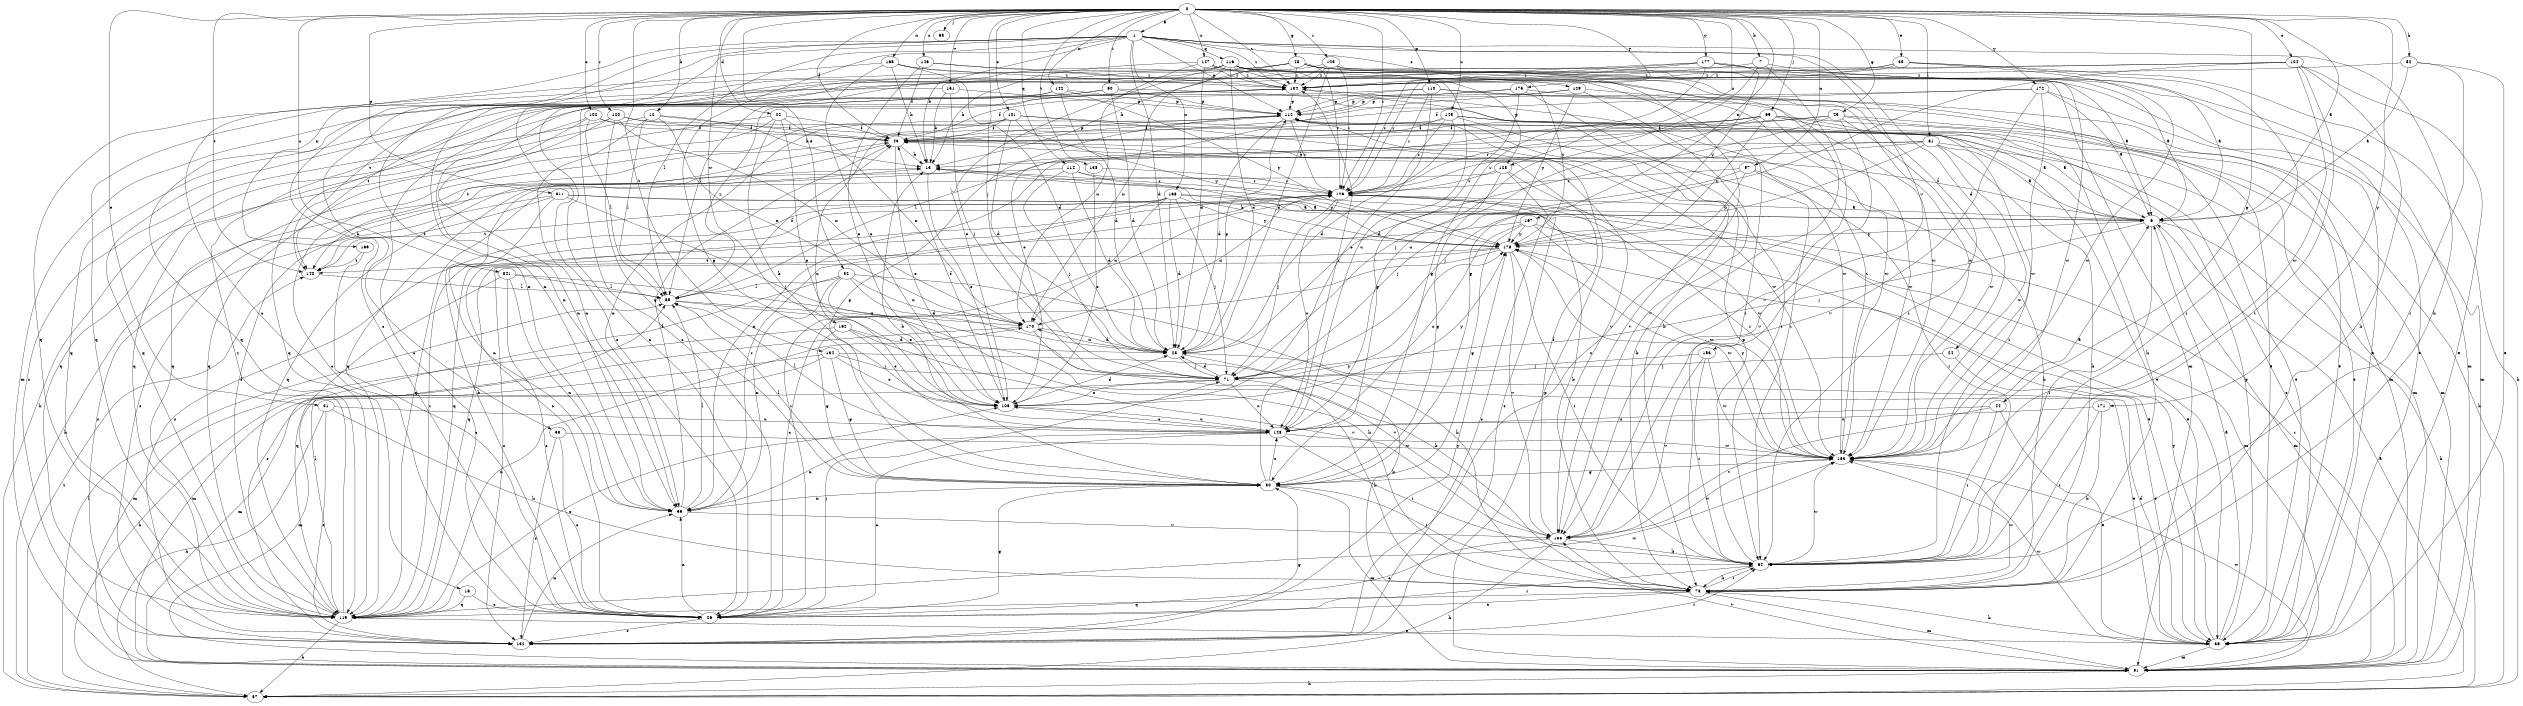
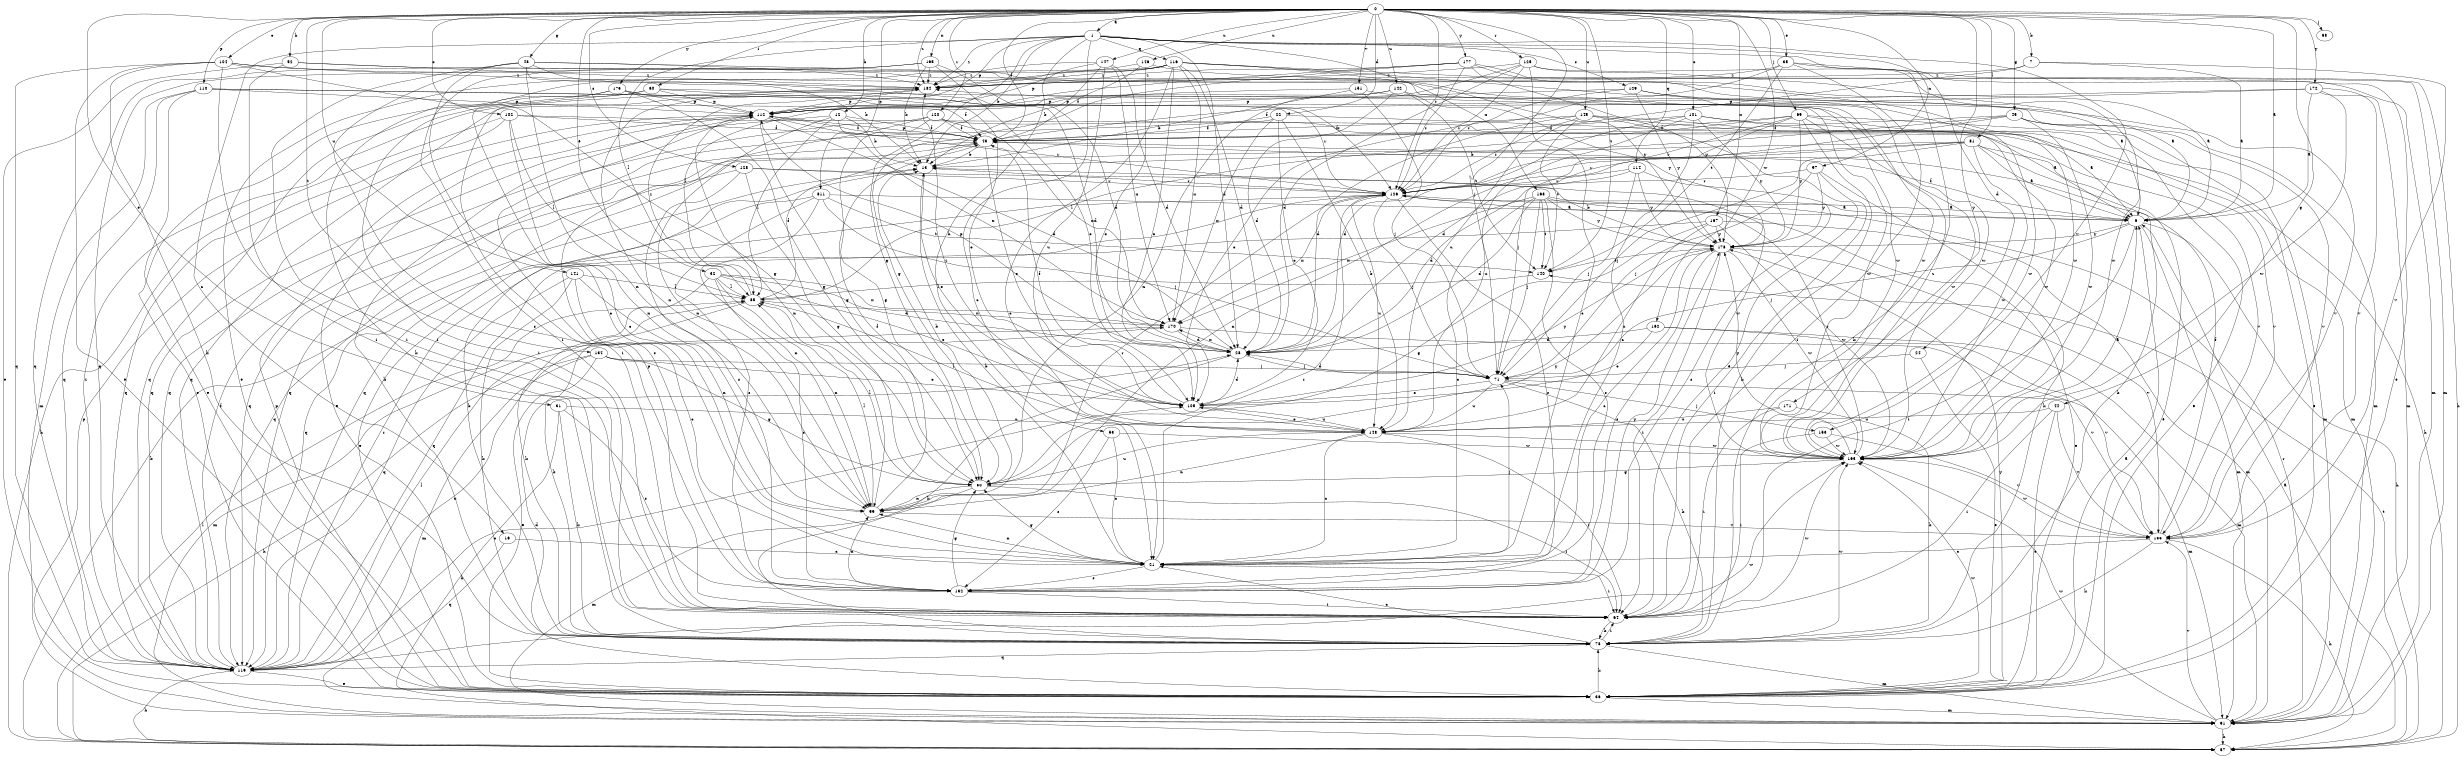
  strict digraph {
    0
    1
    6
    7
    12
    22
    31
    32
    35
    43
    44
    45
    48
    52
    60
    68
    69
    71
    81
    97
    101
    102
    104
    110
    n25 [label=811]
    114
    120
    125
    126
    128
    134
-   138
    140
-   141 [label=841]
+   141
    142
    145
    146
    147
    151
    162
    165
    167
    171
    172
    175
    177
    184
    13
    16
-   21 [label=26]
+   21
    24
    28
    50
    53
    78
    85
    112
    116
    129
    153
    168
-   169
    57
    64
    91
    178
    148
    155
    99
    119
    170
    105
    132
    163
    36
    0 -> 1 [label=a]
    0 -> 6 [label=a]
    0 -> 7 [label=b]
    0 -> 12 [label=b]
    0 -> 22 [label=d]
    0 -> 31 [label=e]
    0 -> 32 [label=e]
    0 -> 35 [label=e]
    0 -> 43 [label=f]
    0 -> 44 [label=g]
    0 -> 45 [label=g]
    0 -> 48 [label=g]
    0 -> 52 [label=h]
    0 -> 60 [label=i]
    0 -> 68 [label=j]
    0 -> 69 [label=j]
    0 -> 71 [label=j]
    0 -> 81 [label=l]
    0 -> 97 [label=n]
    0 -> 101 [label=o]
    0 -> 102 [label=o]
    0 -> 104 [label=o]
    0 -> 110 [label=p]
    0 -> n25 [label=p]
    0 -> 114 [label=q]
    0 -> 120 [label=r]
    0 -> 125 [label=r]
    0 -> 126 [label=r]
    0 -> 128 [label=s]
    0 -> 134 [label=t]
-   0 -> 138 [label=t]
    0 -> 140 [label=t]
    0 -> 141 [label=u]
    0 -> 142 [label=u]
    0 -> 145 [label=u]
    0 -> 146 [label=u]
    0 -> 147 [label=u]
    0 -> 151 [label=v]
    0 -> 162 [label=w]
    0 -> 165 [label=x]
    0 -> 167 [label=x]
    0 -> 171 [label=y]
    0 -> 172 [label=y]
    0 -> 175 [label=y]
    0 -> 177 [label=y]
    0 -> 184 [label=z]
    1 -> 184 [label=z]
    1 -> 13 [label=b]
    1 -> 16 [label=c]
    1 -> 21 [label=c]
    1 -> 24 [label=d]
    1 -> 28 [label=d]
    1 -> 50 [label=g]
    1 -> 53 [label=h]
    1 -> 78 [label=k]
    1 -> 85 [label=l]
    1 -> 112 [label=p]
    1 -> 116 [label=q]
    1 -> 129 [label=s]
    1 -> 153 [label=v]
    1 -> 168 [label=x]
-   1 -> 169 [label=x]
    6 -> 43 [label=f]
    6 -> 71 [label=j]
    6 -> 57 [label=h]
    6 -> 64 [label=i]
    6 -> 91 [label=m]
    6 -> 178 [label=y]
    7 -> 6 [label=a]
    7 -> 184 [label=z]
    7 -> 148 [label=u]
    7 -> 155 [label=v]
    12 -> 43 [label=f]
    12 -> 13 [label=b]
    12 -> 85 [label=l]
    12 -> 99 [label=n]
    12 -> 119 [label=q]
    12 -> 170 [label=x]
    22 -> 43 [label=f]
    22 -> 57 [label=h]
    22 -> 148 [label=b]
    22 -> 119 [label=q]
    22 -> 170 [label=x]
    22 -> 105 [label=o]
    31 -> 78 [label=k]
    31 -> 57 [label=h]
    31 -> 148 [label=u]
    31 -> 132 [label=s]
    32 -> 28 [label=d]
    32 -> 78 [label=k]
    32 -> 85 [label=l]
    32 -> 99 [label=n]
    32 -> 170 [label=x]
    32 -> 105 [label=o]
    32 -> 132 [label=s]
    35 -> 126 [label=r]
    35 -> 140 [label=t]
    35 -> 184 [label=z]
    35 -> 57 [label=h]
    35 -> 64 [label=i]
    35 -> 163 [label=w]
    43 -> 13 [label=b]
    43 -> 112 [label=p]
    43 -> 119 [label=q]
    43 -> 105 [label=o]
    44 -> 64 [label=i]
    44 -> 148 [label=u]
    44 -> 155 [label=v]
    44 -> 36 [label=e]
    45 -> 43 [label=f]
    45 -> 28 [label=d]
    45 -> 155 [label=v]
    45 -> 119 [label=q]
    45 -> 163 [label=w]
    45 -> 36 [label=e]
    48 -> 6 [label=a]
    48 -> 126 [label=r]
    48 -> 184 [label=z]
    48 -> 13 [label=b]
    48 -> 21 [label=c]
    48 -> 64 [label=i]
    48 -> 99 [label=n]
    48 -> 132 [label=s]
    52 -> 6 [label=a]
    52 -> 184 [label=z]
    52 -> 64 [label=i]
    52 -> 36 [label=e]
    60 -> 21 [label=c]
    60 -> 28 [label=d]
    60 -> 112 [label=p]
    60 -> 119 [label=q]
    60 -> 163 [label=w]
    69 -> 43 [label=f]
    69 -> 71 [label=j]
    69 -> 126 [label=r]
    69 -> 78 [label=k]
    69 -> 85 [label=l]
    69 -> 91 [label=m]
    69 -> 178 [label=y]
    69 -> 163 [label=w]
    69 -> 36 [label=e]
    71 -> 28 [label=d]
    71 -> 78 [label=k]
    71 -> 91 [label=m]
    71 -> 148 [label=u]
    71 -> 105 [label=o]
    81 -> 6 [label=a]
    81 -> 71 [label=j]
    81 -> 126 [label=r]
    81 -> 13 [label=b]
    81 -> 78 [label=k]
    81 -> 99 [label=n]
    81 -> 163 [label=w]
    81 -> 36 [label=e]
    97 -> 71 [label=j]
    97 -> 126 [label=r]
    97 -> 78 [label=k]
    97 -> 64 [label=i]
    97 -> 178 [label=y]
    101 -> 6 [label=a]
    101 -> 43 [label=f]
    101 -> 21 [label=c]
    101 -> 28 [label=d]
    101 -> 178 [label=y]
    101 -> 148 [label=u]
    101 -> 163 [label=w]
    102 -> 43 [label=f]
    102 -> 85 [label=l]
-   45 -> 57 [label=h]
+   102 -> 57 [label=h]
    102 -> 155 [label=v]
    102 -> 99 [label=n]
    102 -> 119 [label=q]
    104 -> 184 [label=z]
    104 -> 50 [label=g]
    104 -> 78 [label=k]
    104 -> 64 [label=i]
    104 -> 119 [label=q]
    104 -> 163 [label=w]
    104 -> 36 [label=e]
    110 -> 126 [label=r]
    110 -> 112 [label=p]
    110 -> 91 [label=m]
    110 -> 119 [label=q]
    110 -> 105 [label=o]
    110 -> 36 [label=e]
    n25 -> 6 [label=a]
    n25 -> 71 [label=j]
    n25 -> 140 [label=t]
    n25 -> 99 [label=n]
    n25 -> 132 [label=s]
    n25 -> 36 [label=e]
    114 -> 71 [label=j]
    114 -> 126 [label=r]
    114 -> 28 [label=d]
    114 -> 178 [label=y]
    114 -> 132 [label=s]
    120 -> 6 [label=a]
    120 -> 43 [label=f]
    120 -> 50 [label=g]
    120 -> 119 [label=q]
    120 -> 170 [label=x]
    120 -> 132 [label=s]
    125 -> 6 [label=a]
    125 -> 126 [label=r]
    125 -> 184 [label=z]
    125 -> 21 [label=c]
    125 -> 28 [label=d]
    125 -> 99 [label=n]
    125 -> 36 [label=e]
    126 -> 6 [label=a]
    126 -> 71 [label=j]
    126 -> 148 [label=u]
    126 -> 119 [label=q]
    126 -> 170 [label=x]
    126 -> 132 [label=s]
    128 -> 126 [label=r]
    128 -> 50 [label=g]
    128 -> 119 [label=q]
    128 -> 132 [label=s]
    128 -> 163 [label=w]
    134 -> 71 [label=j]
    134 -> 50 [label=g]
    134 -> 57 [label=h]
    134 -> 91 [label=m]
    134 -> 105 [label=o]
    134 -> 36 [label=e]
-   138 -> 126 [label=r]
-   138 -> 105 [label=o]
    140 -> 85 [label=l]
    141 -> 21 [label=c]
    141 -> 78 [label=k]
    141 -> 85 [label=l]
    141 -> 99 [label=n]
    141 -> 119 [label=q]
    142 -> 140 [label=t]
    142 -> 28 [label=d]
    142 -> 112 [label=p]
    142 -> 178 [label=y]
    142 -> 119 [label=q]
    145 -> 43 [label=f]
    145 -> 126 [label=r]
    145 -> 140 [label=t]
    145 -> 28 [label=d]
-   145 -> 64 [label=i]
+   145 -> 64 [label=e]
    145 -> 91 [label=m]
    145 -> 155 [label=v]
    146 -> 43 [label=f]
    146 -> 184 [label=z]
    146 -> 105 [label=o]
    146 -> 163 [label=w]
    147 -> 184 [label=z]
    147 -> 13 [label=b]
    147 -> 28 [label=d]
-   147 -> 128 [label=p]
+   147 -> 112 [label=p]
    147 -> 148 [label=u]
    147 -> 170 [label=x]
    151 -> 71 [label=j]
    151 -> 13 [label=b]
    151 -> 112 [label=p]
    151 -> 91 [label=m]
    162 -> 28 [label=d]
-   162 -> 50 [label=g]
    162 -> 91 [label=m]
    162 -> 155 [label=v]
    162 -> 105 [label=o]
    165 -> 184 [label=z]
    165 -> 13 [label=b]
    165 -> 28 [label=d]
    165 -> 64 [label=i]
    165 -> 119 [label=q]
    165 -> 105 [label=o]
    167 -> 50 [label=g]
    167 -> 91 [label=m]
    167 -> 178 [label=y]
    167 -> 148 [label=u]
    167 -> 119 [label=q]
    167 -> 163 [label=w]
    171 -> 78 [label=k]
    171 -> 64 [label=i]
    171 -> 148 [label=u]
    172 -> 6 [label=a]
    172 -> 43 [label=f]
    172 -> 112 [label=p]
    172 -> 91 [label=m]
    172 -> 155 [label=v]
    172 -> 163 [label=w]
    175 -> 43 [label=f]
    175 -> 50 [label=g]
    175 -> 112 [label=p]
    175 -> 64 [label=i]
    175 -> 36 [label=e]
    177 -> 126 [label=r]
    177 -> 184 [label=z]
    177 -> 50 [label=g]
    177 -> 85 [label=l]
    177 -> 91 [label=m]
    177 -> 178 [label=y]
    177 -> 163 [label=w]
    184 -> 112 [label=p]
    184 -> 64 [label=i]
    184 -> 99 [label=n]
    13 -> 126 [label=r]
    13 -> 105 [label=o]
    16 -> 21 [label=c]
    16 -> 119 [label=q]
    21 -> 71 [label=j]
    21 -> 126 [label=r]
    21 -> 13 [label=b]
    21 -> 50 [label=g]
    21 -> 64 [label=i]
    21 -> 99 [label=n]
    21 -> 132 [label=s]
    24 -> 71 [label=j]
    24 -> 36 [label=e]
    28 -> 71 [label=j]
    28 -> 78 [label=k]
    28 -> 112 [label=p]
    28 -> 170 [label=x]
    50 -> 13 [label=b]
    50 -> 85 [label=l]
    50 -> 64 [label=i]
    50 -> 91 [label=m]
    50 -> 178 [label=y]
    50 -> 148 [label=u]
    50 -> 99 [label=n]
    53 -> 21 [label=c]
    53 -> 132 [label=s]
    53 -> 163 [label=w]
    78 -> 13 [label=b]
    78 -> 21 [label=c]
    78 -> 64 [label=i]
    78 -> 91 [label=m]
    78 -> 119 [label=q]
    78 -> 163 [label=w]
    85 -> 43 [label=f]
    85 -> 184 [label=z]
    85 -> 78 [label=k]
    85 -> 170 [label=x]
    112 -> 43 [label=f]
    112 -> 126 [label=r]
    112 -> 28 [label=d]
    112 -> 50 [label=g]
    112 -> 78 [label=k]
    112 -> 99 [label=n]
    112 -> 36 [label=e]
    116 -> 184 [label=z]
    116 -> 21 [label=c]
    116 -> 28 [label=d]
    116 -> 78 [label=k]
    116 -> 91 [label=m]
    116 -> 178 [label=y]
    116 -> 119 [label=q]
    116 -> 170 [label=x]
    116 -> 105 [label=o]
    116 -> 163 [label=w]
    116 -> 36 [label=e]
    129 -> 112 [label=p]
    129 -> 178 [label=y]
    129 -> 155 [label=v]
    129 -> 105 [label=o]
    129 -> 163 [label=w]
-   153 -> 71 [label=j]
+   71 -> 153 [label=j]
    153 -> 64 [label=i]
    153 -> 155 [label=v]
    153 -> 163 [label=w]
    168 -> 6 [label=a]
    168 -> 71 [label=j]
    168 -> 140 [label=t]
    168 -> 21 [label=c]
    168 -> 28 [label=d]
    168 -> 178 [label=y]
    168 -> 170 [label=x]
    168 -> 132 [label=s]
    168 -> 36 [label=e]
-   169 -> 140 [label=t]
-   169 -> 21 [label=c]
    57 -> 6 [label=a]
    57 -> 140 [label=t]
    57 -> 13 [label=b]
    57 -> 85 [label=l]
    64 -> 78 [label=k]
    64 -> 112 [label=p]
    64 -> 163 [label=w]
    91 -> 126 [label=r]
    91 -> 112 [label=p]
    91 -> 57 [label=h]
    91 -> 155 [label=v]
    91 -> 163 [label=w]
    178 -> 140 [label=t]
    178 -> 13 [label=b]
    178 -> 21 [label=c]
    178 -> 64 [label=i]
    178 -> 155 [label=v]
    178 -> 132 [label=s]
    178 -> 163 [label=w]
    148 -> 184 [label=z]
    148 -> 21 [label=c]
    148 -> 85 [label=l]
    148 -> 64 [label=i]
    148 -> 99 [label=n]
    148 -> 105 [label=o]
    148 -> 163 [label=w]
    155 -> 43 [label=f]
    155 -> 21 [label=c]
-   155 -> 64 [label=k]
+   155 -> 78 [label=k]
    155 -> 57 [label=h]
    155 -> 163 [label=w]
    99 -> 43 [label=f]
    99 -> 126 [label=r]
    99 -> 85 [label=l]
    99 -> 155 [label=v]
    119 -> 43 [label=f]
    119 -> 126 [label=r]
    119 -> 184 [label=z]
    119 -> 85 [label=l]
    119 -> 57 [label=h]
    119 -> 170 [label=x]
    119 -> 105 [label=o]
    119 -> 163 [label=w]
    119 -> 36 [label=e]
    170 -> 28 [label=d]
    170 -> 91 [label=m]
    170 -> 155 [label=v]
    105 -> 43 [label=f]
    105 -> 28 [label=d]
    105 -> 178 [label=y]
    105 -> 148 [label=u]
    132 -> 50 [label=g]
    132 -> 64 [label=i]
    132 -> 178 [label=y]
    132 -> 99 [label=n]
    163 -> 6 [label=a]
    163 -> 126 [label=r]
    163 -> 184 [label=z]
    163 -> 50 [label=g]
    163 -> 178 [label=y]
    36 -> 6 [label=a]
    36 -> 28 [label=d]
    36 -> 78 [label=k]
    36 -> 112 [label=p]
    36 -> 91 [label=m]
    36 -> 178 [label=y]
    36 -> 163 [label=w]
  }
